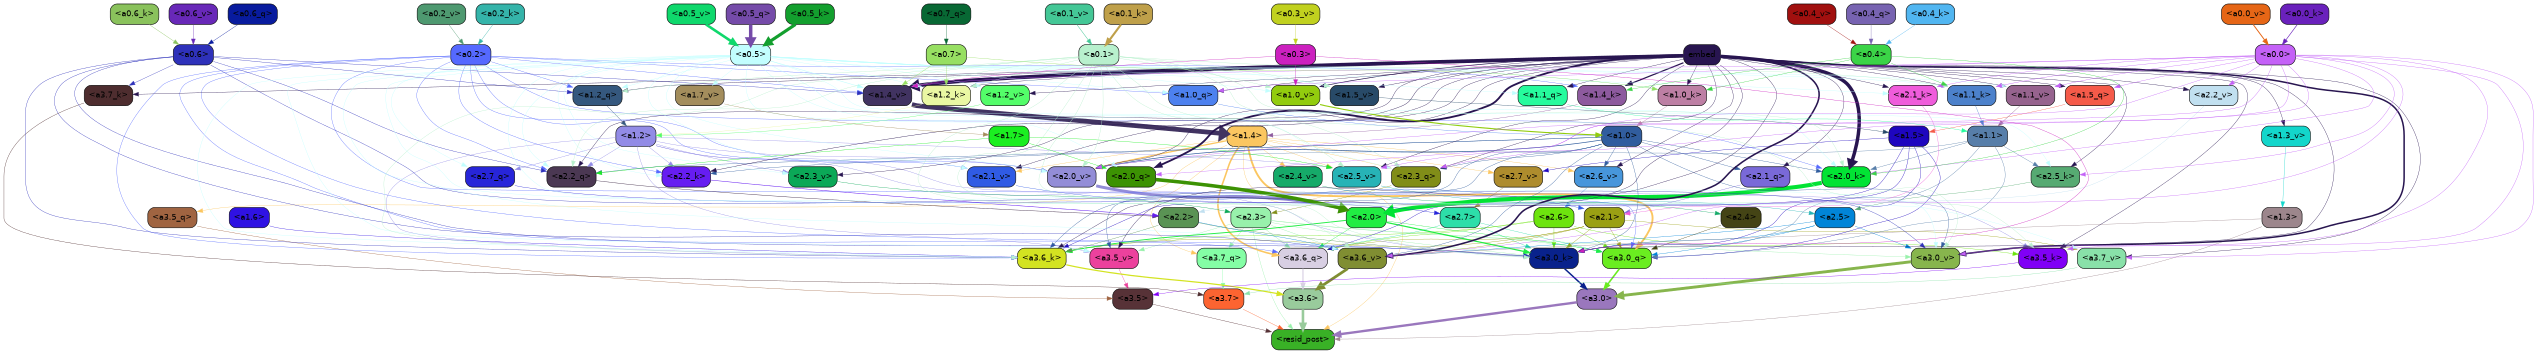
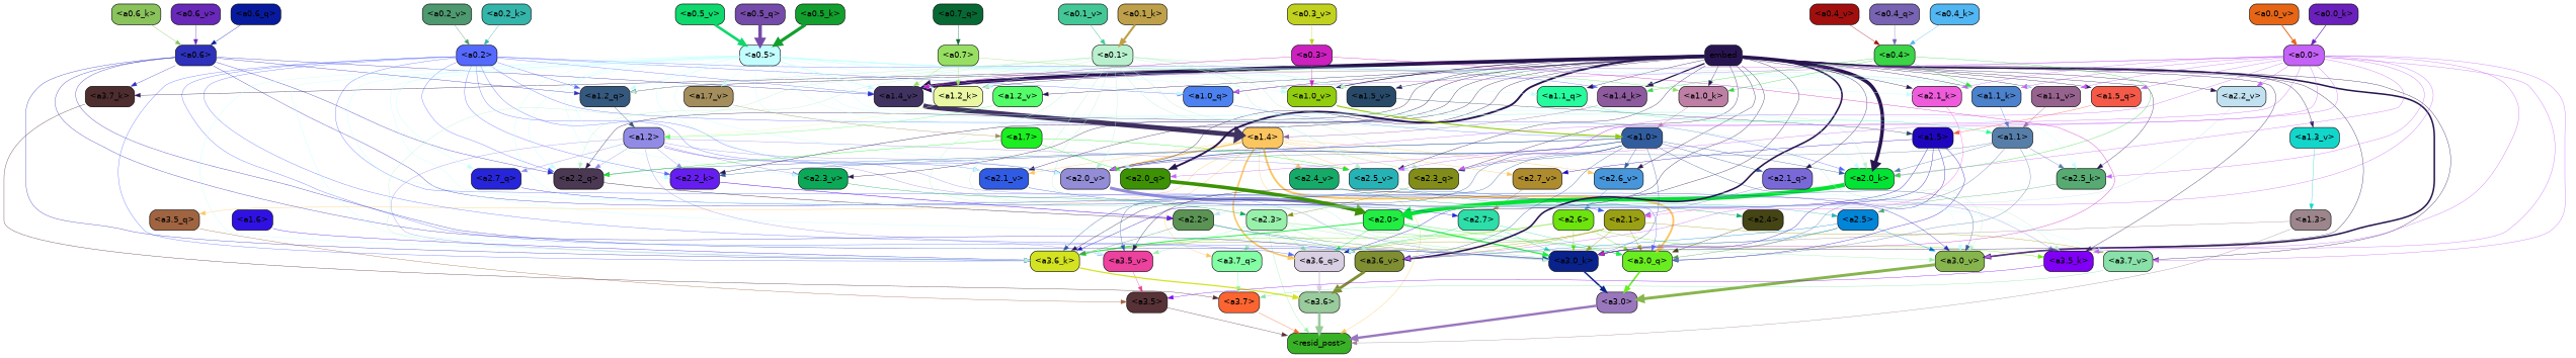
  strict digraph {
    splines=true
    node [color=black fontname=Helvetica shape=box style="filled, rounded"]
    edge [color="#281550" penwidth=0.6]
    "<a3.7>" [fillcolor="#fc6431"]
    "<resid_post>" [fillcolor="#39b126"]
    "<a3.6>" [fillcolor="#99cb9c"]
    "<a3.5>" [fillcolor="#573237"]
    "<a3.0>" [fillcolor="#9a77bd"]
    "<a2.3>" [fillcolor="#98f1ab"]
    "<a3.7_q>" [fillcolor="#84fea5"]
    "<a3.6_q>" [fillcolor="#d8cfe3"]
    "<a3.0_q>" [fillcolor="#6aed20"]
    "<a3.0_k>" [fillcolor="#09228c"]
    "<a3.6_v>" [fillcolor="#808e32"]
    "<a3.5_v>" [fillcolor="#ec419d"]
    "<a3.0_v>" [fillcolor="#87b54d"]
    "<a1.4>" [fillcolor="#fbc660"]
    "<a3.5_q>" [fillcolor="#a06441"]
    "<a2.3_q>" [fillcolor="#818d18"]
    "<a2.7_v>" [fillcolor="#ae8c2d"]
    "<a2.6_v>" [fillcolor="#4796db"]
    "<a2.5_v>" [fillcolor="#27b3b6"]
    "<a2.4_v>" [fillcolor="#16aa69"]
    "<a2.1_v>" [fillcolor="#305be4"]
    "<a2.0_v>" [fillcolor="#938dd7"]
    "<a2.7>" [fillcolor="#2ddea9"]
    "<a2.6>" [fillcolor="#6de40e"]
    "<a2.5>" [fillcolor="#0185d8"]
    "<a2.4>" [fillcolor="#444415"]
    "<a2.1>" [fillcolor="#9aa013"]
    "<a2.0>" [fillcolor="#21ed43"]
    "<a3.6_k>" [fillcolor="#d3e321"]
    "<a3.5_k>" [fillcolor="#8000f6"]
    "<a3.7_v>" [fillcolor="#89e1a9"]
    "<a1.3>" [fillcolor="#9c868c"]
    "<a3.7_k>" [fillcolor="#4e2d2f"]
    "<a1.5>" [fillcolor="#1e06bf"]
    "<a0.2>" [fillcolor="#5569ff"]
    "<a2.2_q>" [fillcolor="#4b3853"]
    "<a2.2_k>" [fillcolor="#661df1"]
    "<a2.0_k>" [fillcolor="#02e334"]
    "<a1.2_q>" [fillcolor="#35587e"]
    "<a1.0_q>" [fillcolor="#4d81ef"]
    "<a1.4_k>" [fillcolor="#8d5a9e"]
    "<a1.4_v>" [fillcolor="#413361"]
    "<a2.2>" [fillcolor="#5a9354"]
    "<a1.2>" [fillcolor="#928be6"]
    "<a1.0>" [fillcolor="#315d9e"]
    "<a2.3_v>" [fillcolor="#0ba857"]
    "<a2.7_q>" [fillcolor="#2725d9"]
    "<a2.1_q>" [fillcolor="#7969d8"]
    "<a1.1>" [fillcolor="#577ea9"]
    "<a2.5_k>" [fillcolor="#56aa72"]
    "<a0.6>" [fillcolor="#2e31ba"]
    embed [fillcolor="#281550"]
    "<a2.0_q>" [fillcolor="#3c9203"]
    "<a2.1_k>" [fillcolor="#ef5cdb"]
    "<a2.2_v>" [fillcolor="#c1e0f0"]
    "<a1.5_q>" [fillcolor="#f55a49"]
    "<a1.1_q>" [fillcolor="#26fb9d"]
    "<a1.2_k>" [fillcolor="#eaf7a3"]
    "<a1.1_k>" [fillcolor="#4c81cb"]
    "<a1.0_k>" [fillcolor="#bd7fa4"]
    "<a1.5_v>" [fillcolor="#284a68"]
    "<a1.3_v>" [fillcolor="#13d6cb"]
    "<a1.2_v>" [fillcolor="#53fd69"]
    "<a1.1_v>" [fillcolor="#96638e"]
    "<a1.0_v>" [fillcolor="#92cc0e"]
    "<a1.6>" [fillcolor="#2f12e3"]
    "<a0.5>" [fillcolor="#c2fefe"]
    "<a1.7_v>" [fillcolor="#a38d5c"]
    "<a1.7>" [fillcolor="#1bee21"]
    "<a0.1>" [fillcolor="#b8f0cd"]
    "<a0.0>" [fillcolor="#c461f7"]
    "<a0.3>" [fillcolor="#cc20bf"]
    "<a0.4>" [fillcolor="#3bd447"]
    "<a0.7>" [fillcolor="#97df62"]
    "<a0.7_q>" [fillcolor="#086834"]
    "<a0.6_q>" [fillcolor="#081b9e"]
    "<a0.5_q>" [fillcolor="#754ba9"]
    "<a0.4_q>" [fillcolor="#7763b1"]
    "<a0.6_k>" [fillcolor="#8ac25c"]
    "<a0.5_k>" [fillcolor="#139f2e"]
    "<a0.4_k>" [fillcolor="#51b6f1"]
    "<a0.2_k>" [fillcolor="#35b4aa"]
    "<a0.1_k>" [fillcolor="#bfa04a"]
    "<a0.0_k>" [fillcolor="#6a21bc"]
    "<a0.6_v>" [fillcolor="#6828b8"]
    "<a0.5_v>" [fillcolor="#0fd86c"]
    "<a0.4_v>" [fillcolor="#a1100f"]
    "<a0.3_v>" [fillcolor="#c1d11f"]
    "<a0.2_v>" [fillcolor="#4e9970"]
    "<a0.1_v>" [fillcolor="#44c796"]
    "<a0.0_v>" [fillcolor="#e66616"]
    "<a3.7>" -> "<resid_post>" [color="#fc6431" penwidth=0.6239100098609924]
    "<a3.6>" -> "<resid_post>" [color="#99cb9c" penwidth=4.569062113761902]
    "<a3.5>" -> "<resid_post>" [color="#573237"]
    "<a3.0>" -> "<resid_post>" [color="#9a77bd" penwidth=4.283544182777405]
    "<a2.3>" -> "<resid_post>" [color="#98f1ab"]
    "<a2.3>" -> "<a3.7_q>" [color="#98f1ab"]
    "<a2.3>" -> "<a3.6_q>" [color="#98f1ab"]
    "<a2.3>" -> "<a3.0_q>" [color="#98f1ab"]
    "<a2.3>" -> "<a3.0_k>" [color="#98f1ab"]
    "<a2.3>" -> "<a3.6_v>" [color="#98f1ab"]
    "<a2.3>" -> "<a3.5_v>" [color="#98f1ab"]
    "<a2.3>" -> "<a3.0_v>" [color="#98f1ab"]
    "<a3.7_q>" -> "<a3.7>" [color="#84fea5"]
    "<a3.6_q>" -> "<a3.6>" [color="#d8cfe3" penwidth=2.0347584784030914]
    "<a3.0_q>" -> "<a3.0>" [color="#6aed20" penwidth=2.8635367155075073]
    "<a3.0_k>" -> "<a3.0>" [color="#09228c" penwidth=2.632905662059784]
    "<a3.6_v>" -> "<a3.6>" [color="#808e32" penwidth=4.981305837631226]
    "<a3.5_v>" -> "<a3.5>" [color="#ec419d"]
    "<a3.0_v>" -> "<a3.0>" [color="#87b54d" penwidth=5.168330669403076]
    "<a1.4>" -> "<resid_post>" [color="#fbc660"]
    "<a1.4>" -> "<a3.7_q>" [color="#fbc660"]
    "<a1.4>" -> "<a3.6_q>" [color="#fbc660" penwidth=2.7934007048606873]
    "<a1.4>" -> "<a3.0_q>" [color="#fbc660" penwidth=3.340754985809326]
    "<a1.4>" -> "<a3.5_q>" [color="#fbc660"]
    "<a1.4>" -> "<a2.3_q>" [color="#fbc660"]
    "<a1.4>" -> "<a2.7_v>" [color="#fbc660"]
    "<a1.4>" -> "<a2.6_v>" [color="#fbc660"]
    "<a1.4>" -> "<a2.5_v>" [color="#fbc660"]
    "<a1.4>" -> "<a2.4_v>" [color="#fbc660"]
    "<a1.4>" -> "<a2.1_v>" [color="#fbc660"]
    "<a1.4>" -> "<a2.0_v>" [color="#fbc660" penwidth=2.268759250640869]
    "<a3.5_q>" -> "<a3.5>" [color="#a06441"]
    "<a2.3_q>" -> "<a2.3>" [color="#818d18"]
    "<a2.7_v>" -> "<a2.7>" [color="#ae8c2d"]
    "<a2.6_v>" -> "<a2.6>" [color="#4796db"]
    "<a2.5_v>" -> "<a2.5>" [color="#27b3b6"]
    "<a2.4_v>" -> "<a2.4>" [color="#16aa69"]
    "<a2.1_v>" -> "<a2.1>" [color="#305be4"]
    "<a2.0_v>" -> "<a2.0>" [color="#938dd7" penwidth=5.231471925973892]
    "<a2.7>" -> "<a3.6_q>" [color="#2ddea9"]
    "<a2.7>" -> "<a3.0_q>" [color="#2ddea9"]
    "<a2.7>" -> "<a3.0_k>" [color="#2ddea9"]
    "<a2.6>" -> "<a3.6_q>" [color="#6de40e"]
    "<a2.6>" -> "<a3.0_q>" [color="#6de40e"]
    "<a2.6>" -> "<a3.0_k>" [color="#6de40e"]
    "<a2.6>" -> "<a3.6_k>" [color="#6de40e"]
    "<a2.6>" -> "<a3.5_k>" [color="#6de40e"]
-   "<a2.5>" -> "<a3.0_q>" [color="#0185d8"]
+   "<a2.5>" -> "<a3.0_q>" [color="#5a9354"]
    "<a2.5>" -> "<a3.0_k>" [color="#0185d8"]
    "<a2.5>" -> "<a3.6_v>" [color="#0185d8"]
    "<a2.5>" -> "<a3.0_v>" [color="#0185d8"]
    "<a2.4>" -> "<a3.0_q>" [color="#444415"]
    "<a2.1>" -> "<a3.6_q>" [color="#9aa013"]
    "<a2.1>" -> "<a3.0_q>" [color="#9aa013"]
    "<a2.1>" -> "<a3.0_k>" [color="#9aa013"]
    "<a2.1>" -> "<a3.6_v>" [color="#9aa013"]
    "<a2.1>" -> "<a3.6_k>" [color="#9aa013"]
    "<a2.1>" -> "<a3.7_v>" [color="#9aa013"]
    "<a2.0>" -> "<a3.6_q>" [color="#21ed43"]
    "<a2.0>" -> "<a3.0_q>" [color="#21ed43"]
    "<a2.0>" -> "<a3.0_k>" [color="#21ed43" penwidth=2.161143198609352]
    "<a2.0>" -> "<a3.6_k>" [color="#21ed43" penwidth=1.6382827460765839]
    "<a3.6_k>" -> "<a3.6>" [color="#d3e321" penwidth=2.1760786175727844]
    "<a3.5_k>" -> "<a3.5>" [color="#8000f6"]
    "<a3.7_v>" -> "<a3.7>" [color="#89e1a9"]
    "<a1.3>" -> "<resid_post>" [color="#9c868c"]
    "<a1.3>" -> "<a3.6_v>" [color="#9c868c"]
    "<a3.7_k>" -> "<a3.7>" [color="#4e2d2f"]
    "<a1.5>" -> "<a3.6_q>" [color="#1e06bf"]
    "<a1.5>" -> "<a3.0_q>" [color="#1e06bf"]
    "<a1.5>" -> "<a3.0_k>" [color="#1e06bf"]
    "<a1.5>" -> "<a2.7_v>" [color="#1e06bf"]
    "<a1.5>" -> "<a3.6_k>" [color="#1e06bf"]
    "<a0.2>" -> "<a3.6_q>" [color="#5569ff"]
    "<a0.2>" -> "<a3.0_q>" [color="#5569ff"]
    "<a0.2>" -> "<a3.0_k>" [color="#5569ff"]
    "<a0.2>" -> "<a2.1_v>" [color="#5569ff"]
    "<a0.2>" -> "<a2.0_v>" [color="#5569ff"]
    "<a0.2>" -> "<a3.6_k>" [color="#5569ff"]
    "<a0.2>" -> "<a2.2_q>" [color="#5569ff"]
    "<a0.2>" -> "<a2.2_k>" [color="#5569ff"]
    "<a0.2>" -> "<a2.0_k>" [color="#5569ff"]
    "<a0.2>" -> "<a1.2_q>" [color="#5569ff"]
    "<a0.2>" -> "<a1.0_q>" [color="#5569ff"]
    "<a0.2>" -> "<a1.4_k>" [color="#5569ff"]
    "<a0.2>" -> "<a1.4_v>" [color="#5569ff"]
    "<a2.2_q>" -> "<a2.2>" [color="#4b3853" penwidth=0.7553567886352539]
    "<a2.2_k>" -> "<a2.2>" [color="#661df1" penwidth=0.8854708671569824]
    "<a2.0_k>" -> "<a2.0>" [color="#02e334" penwidth=7.231504917144775]
    "<a1.2_q>" -> "<a1.2>" [color="#35587e"]
    "<a1.0_q>" -> "<a1.0>" [color="#4d81ef"]
    "<a1.4_k>" -> "<a1.4>" [color="#8d5a9e"]
    "<a1.4_v>" -> "<a1.4>" [color="#413361" penwidth=8.36684274673462]
    "<a2.2>" -> "<a3.0_k>" [color="#5a9354"]
    "<a2.2>" -> "<a3.6_v>" [color="#0185d8"]
    "<a2.2>" -> "<a3.6_k>" [color="#5a9354"]
    "<a1.2>" -> "<a3.0_k>" [color="#928be6"]
    "<a1.2>" -> "<a3.5_v>" [color="#928be6"]
    "<a1.2>" -> "<a2.5_v>" [color="#928be6"]
    "<a1.2>" -> "<a2.0_v>" [color="#928be6"]
    "<a1.2>" -> "<a3.6_k>" [color="#928be6"]
    "<a1.2>" -> "<a3.5_k>" [color="#928be6"]
    "<a1.2>" -> "<a2.2_q>" [color="#928be6"]
    "<a1.2>" -> "<a2.2_k>" [color="#928be6"]
    "<a1.2>" -> "<a2.3_v>" [color="#928be6"]
    "<a1.2>" -> "<a2.7_q>" [color="#928be6"]
    "<a1.0>" -> "<a3.0_k>" [color="#315d9e"]
    "<a1.0>" -> "<a3.6_v>" [color="#315d9e"]
    "<a1.0>" -> "<a3.5_v>" [color="#315d9e"]
    "<a1.0>" -> "<a3.0_v>" [color="#315d9e"]
    "<a1.0>" -> "<a2.3_q>" [color="#315d9e"]
    "<a1.0>" -> "<a2.6_v>" [color="#315d9e"]
    "<a1.0>" -> "<a2.0_v>" [color="#315d9e" penwidth=1.2213096618652344]
    "<a1.0>" -> "<a3.6_k>" [color="#315d9e"]
    "<a1.0>" -> "<a2.2_q>" [color="#315d9e"]
    "<a1.0>" -> "<a2.2_k>" [color="#315d9e"]
    "<a1.0>" -> "<a2.0_k>" [color="#315d9e"]
    "<a1.0>" -> "<a2.1_q>" [color="#315d9e"]
    "<a2.3_v>" -> "<a2.3>" [color="#0ba857"]
    "<a2.7_q>" -> "<a2.7>" [color="#2725d9"]
    "<a2.1_q>" -> "<a2.1>" [color="#7969d8"]
    "<a1.1>" -> "<a3.0_q>" [color="#577ea9"]
    "<a1.1>" -> "<a3.0_k>" [color="#577ea9"]
    "<a1.1>" -> "<a2.0_v>" [color="#577ea9"]
    "<a1.1>" -> "<a2.0_k>" [color="#577ea9"]
    "<a1.1>" -> "<a2.5_k>" [color="#577ea9"]
    "<a2.5_k>" -> "<a2.5>" [color="#56aa72"]
    "<a0.6>" -> "<a3.0_k>" [color="#2e31ba"]
    "<a0.6>" -> "<a3.6_v>" [color="#2e31ba"]
    "<a0.6>" -> "<a3.0_v>" [color="#2e31ba"]
    "<a0.6>" -> "<a3.6_k>" [color="#2e31ba"]
    "<a0.6>" -> "<a3.7_k>" [color="#2e31ba"]
    "<a0.6>" -> "<a2.2_q>" [color="#2e31ba"]
    "<a0.6>" -> "<a1.2_q>" [color="#2e31ba"]
    "<a0.6>" -> "<a1.4_v>" [color="#2e31ba"]
    embed -> "<a3.0_k>"
    embed -> "<a3.6_v>" [penwidth=2.7825746536254883]
    embed -> "<a3.5_v>"
    embed -> "<a3.0_v>" [penwidth=2.6950180530548096]
    embed -> "<a2.3_q>"
    embed -> "<a2.6_v>"
    embed -> "<a2.5_v>"
    embed -> "<a2.1_v>"
    embed -> "<a2.0_v>"
    embed -> "<a3.6_k>"
    embed -> "<a3.5_k>"
    embed -> "<a3.7_v>"
    embed -> "<a3.7_k>"
    embed -> "<a2.2_q>"
    embed -> "<a2.2_k>" [penwidth=0.6698317527770996]
    embed -> "<a2.0_k>" [penwidth=6.12570995092392]
    embed -> "<a1.2_q>" [penwidth=0.6087074279785156]
    embed -> "<a1.0_q>"
    embed -> "<a1.4_k>" [penwidth=2.1858973503112793]
    embed -> "<a1.4_v>" [penwidth=6.590077131986618]
    embed -> "<a2.3_v>"
    embed -> "<a2.1_q>"
    embed -> "<a2.5_k>"
    embed -> "<a2.0_q>" [penwidth=3.305941343307495]
    embed -> "<a2.1_k>"
    embed -> "<a2.2_v>"
    embed -> "<a1.5_q>"
    embed -> "<a1.1_q>"
    embed -> "<a1.2_k>"
    embed -> "<a1.1_k>"
    embed -> "<a1.0_k>"
    embed -> "<a1.5_v>"
    embed -> "<a1.3_v>"
    embed -> "<a1.2_v>"
    embed -> "<a1.1_v>"
    embed -> "<a1.0_v>" [penwidth=1.2076449394226074]
    "<a2.0_q>" -> "<a2.0>" [color="#3c9203" penwidth=6.256794691085815]
    "<a2.1_k>" -> "<a2.1>" [color="#ef5cdb"]
    "<a2.2_v>" -> "<a2.2>" [color="#c1e0f0"]
    "<a1.5_q>" -> "<a1.5>" [color="#f55a49"]
    "<a1.1_q>" -> "<a1.1>" [color="#26fb9d"]
    "<a1.2_k>" -> "<a1.2>" [color="#eaf7a3"]
    "<a1.1_k>" -> "<a1.1>" [color="#4c81cb"]
    "<a1.0_k>" -> "<a1.0>" [color="#bd7fa4"]
    "<a1.5_v>" -> "<a1.5>" [color="#284a68"]
    "<a1.3_v>" -> "<a1.3>" [color="#13d6cb"]
    "<a1.2_v>" -> "<a1.2>" [color="#53fd69"]
    "<a1.1_v>" -> "<a1.1>" [color="#96638e"]
    "<a1.0_v>" -> "<a1.0>" [color="#92cc0e" penwidth=1.9665732383728027]
    "<a1.6>" -> "<a3.6_k>" [color="#2f12e3"]
    "<a0.5>" -> "<a3.6_v>" [color="#c2fefe"]
    "<a0.5>" -> "<a3.5_v>" [color="#c2fefe"]
    "<a0.5>" -> "<a3.0_v>" [color="#c2fefe"]
    "<a0.5>" -> "<a2.3_q>" [color="#c2fefe"]
    "<a0.5>" -> "<a2.1_v>" [color="#c2fefe"]
    "<a0.5>" -> "<a2.0_v>" [color="#c2fefe"]
    "<a0.5>" -> "<a3.6_k>" [color="#c2fefe"]
    "<a0.5>" -> "<a3.7_v>" [color="#c2fefe"]
    "<a0.5>" -> "<a2.2_q>" [color="#c2fefe"]
    "<a0.5>" -> "<a2.2_k>" [color="#c2fefe"]
    "<a0.5>" -> "<a2.0_k>" [color="#c2fefe" penwidth=0.6900839805603027]
    "<a0.5>" -> "<a1.2_q>" [color="#c2fefe"]
    "<a0.5>" -> "<a1.0_q>" [color="#c2fefe"]
    "<a0.5>" -> "<a1.4_v>" [color="#c2fefe" penwidth=0.9985027313232422]
    "<a0.5>" -> "<a2.3_v>" [color="#c2fefe"]
    "<a0.5>" -> "<a2.7_q>" [color="#c2fefe"]
    "<a0.5>" -> "<a2.5_k>" [color="#c2fefe"]
    "<a0.5>" -> "<a2.0_q>" [color="#c2fefe"]
    "<a0.5>" -> "<a2.1_k>" [color="#c2fefe"]
    "<a0.5>" -> "<a1.1_q>" [color="#c2fefe"]
    "<a0.5>" -> "<a1.2_k>" [color="#c2fefe"]
    "<a0.5>" -> "<a1.1_k>" [color="#c2fefe"]
    "<a0.5>" -> "<a1.0_k>" [color="#c2fefe"]
    "<a0.5>" -> "<a1.5_v>" [color="#c2fefe"]
    "<a0.5>" -> "<a1.2_v>" [color="#c2fefe"]
    "<a0.5>" -> "<a1.1_v>" [color="#c2fefe"]
    "<a0.5>" -> "<a1.0_v>" [color="#c2fefe"]
    "<a0.5>" -> "<a1.7_v>" [color="#c2fefe"]
    "<a1.7_v>" -> "<a1.7>" [color="#a38d5c"]
    "<a1.7>" -> "<a2.5_v>" [color="#1bee21"]
    "<a1.7>" -> "<a2.2_q>" [color="#1bee21"]
    "<a1.7>" -> "<a2.0_q>" [color="#1bee21"]
    "<a0.1>" -> "<a3.0_k>" [color="#b8f0cd"]
    "<a0.1>" -> "<a3.6_v>" [color="#b8f0cd"]
    "<a0.1>" -> "<a3.0_v>" [color="#b8f0cd"]
    "<a0.1>" -> "<a2.3_q>" [color="#b8f0cd"]
    "<a0.1>" -> "<a2.5_v>" [color="#b8f0cd"]
    "<a0.1>" -> "<a2.0_v>" [color="#b8f0cd"]
    "<a0.1>" -> "<a3.6_k>" [color="#b8f0cd"]
    "<a0.1>" -> "<a3.5_k>" [color="#b8f0cd"]
    "<a0.1>" -> "<a2.2_q>" [color="#b8f0cd"]
    "<a0.1>" -> "<a2.0_k>" [color="#b8f0cd"]
    "<a0.1>" -> "<a1.2_q>" [color="#b8f0cd" penwidth=0.6218185424804688]
    "<a0.1>" -> "<a1.4_v>" [color="#b8f0cd"]
    "<a0.1>" -> "<a1.2_k>" [color="#b8f0cd"]
    "<a0.1>" -> "<a1.1_k>" [color="#b8f0cd"]
    "<a0.1>" -> "<a1.5_v>" [color="#b8f0cd"]
    "<a0.1>" -> "<a1.0_v>" [color="#b8f0cd"]
    "<a0.0>" -> "<a3.6_v>" [color="#c461f7"]
    "<a0.0>" -> "<a3.0_v>" [color="#c461f7"]
    "<a0.0>" -> "<a2.3_q>" [color="#c461f7"]
    "<a0.0>" -> "<a2.5_v>" [color="#c461f7"]
    "<a0.0>" -> "<a2.0_v>" [color="#c461f7"]
    "<a0.0>" -> "<a3.5_k>" [color="#c461f7"]
    "<a0.0>" -> "<a3.7_v>" [color="#c461f7"]
    "<a0.0>" -> "<a2.0_k>" [color="#c461f7"]
    "<a0.0>" -> "<a1.0_q>" [color="#c461f7"]
    "<a0.0>" -> "<a1.4_v>" [color="#c461f7"]
    "<a0.0>" -> "<a2.5_k>" [color="#c461f7"]
    "<a0.0>" -> "<a2.0_q>" [color="#c461f7"]
    "<a0.0>" -> "<a2.1_k>" [color="#c461f7"]
    "<a0.0>" -> "<a2.2_v>" [color="#c461f7"]
    "<a0.0>" -> "<a1.5_q>" [color="#c461f7"]
    "<a0.0>" -> "<a1.1_k>" [color="#c461f7"]
    "<a0.0>" -> "<a1.1_v>" [color="#c461f7"]
    "<a0.3>" -> "<a3.0_k>" [color="#cc20bf"]
    "<a0.3>" -> "<a1.4_v>" [color="#cc20bf"]
    "<a0.3>" -> "<a1.0_v>" [color="#cc20bf"]
    "<a0.4>" -> "<a2.0_k>" [color="#3bd447"]
    "<a0.4>" -> "<a1.4_k>" [color="#3bd447"]
    "<a0.4>" -> "<a1.1_k>" [color="#3bd447"]
    "<a0.4>" -> "<a1.0_k>" [color="#3bd447"]
    "<a0.7>" -> "<a1.4_v>" [color="#97df62"]
    "<a0.7>" -> "<a1.2_k>" [color="#97df62"]
    "<a0.7>" -> "<a1.0_k>" [color="#97df62"]
    "<a0.7_q>" -> "<a0.7>" [color="#086834"]
    "<a0.6_q>" -> "<a0.6>" [color="#081b9e"]
    "<a0.5_q>" -> "<a0.5>" [color="#754ba9" penwidth=6.156635046005249]
    "<a0.4_q>" -> "<a0.4>" [color="#7763b1"]
    "<a0.6_k>" -> "<a0.6>" [color="#8ac25c"]
    "<a0.5_k>" -> "<a0.5>" [color="#139f2e" penwidth=5.603226900100708]
    "<a0.4_k>" -> "<a0.4>" [color="#51b6f1"]
    "<a0.2_k>" -> "<a0.2>" [color="#35b4aa"]
    "<a0.1_k>" -> "<a0.1>" [color="#bfa04a" penwidth=3.7429747581481934]
    "<a0.0_k>" -> "<a0.0>" [color="#6a21bc" penwidth=1.106727123260498]
    "<a0.6_v>" -> "<a0.6>" [color="#6828b8"]
    "<a0.5_v>" -> "<a0.5>" [color="#0fd86c" penwidth=4.667354106903076]
    "<a0.4_v>" -> "<a0.4>" [color="#a1100f"]
    "<a0.3_v>" -> "<a0.3>" [color="#c1d11f"]
    "<a0.2_v>" -> "<a0.2>" [color="#4e9970"]
    "<a0.1_v>" -> "<a0.1>" [color="#44c796" penwidth=0.8298110961914062]
    "<a0.0_v>" -> "<a0.0>" [color="#e66616" penwidth=1.7084956169128418]
  }
